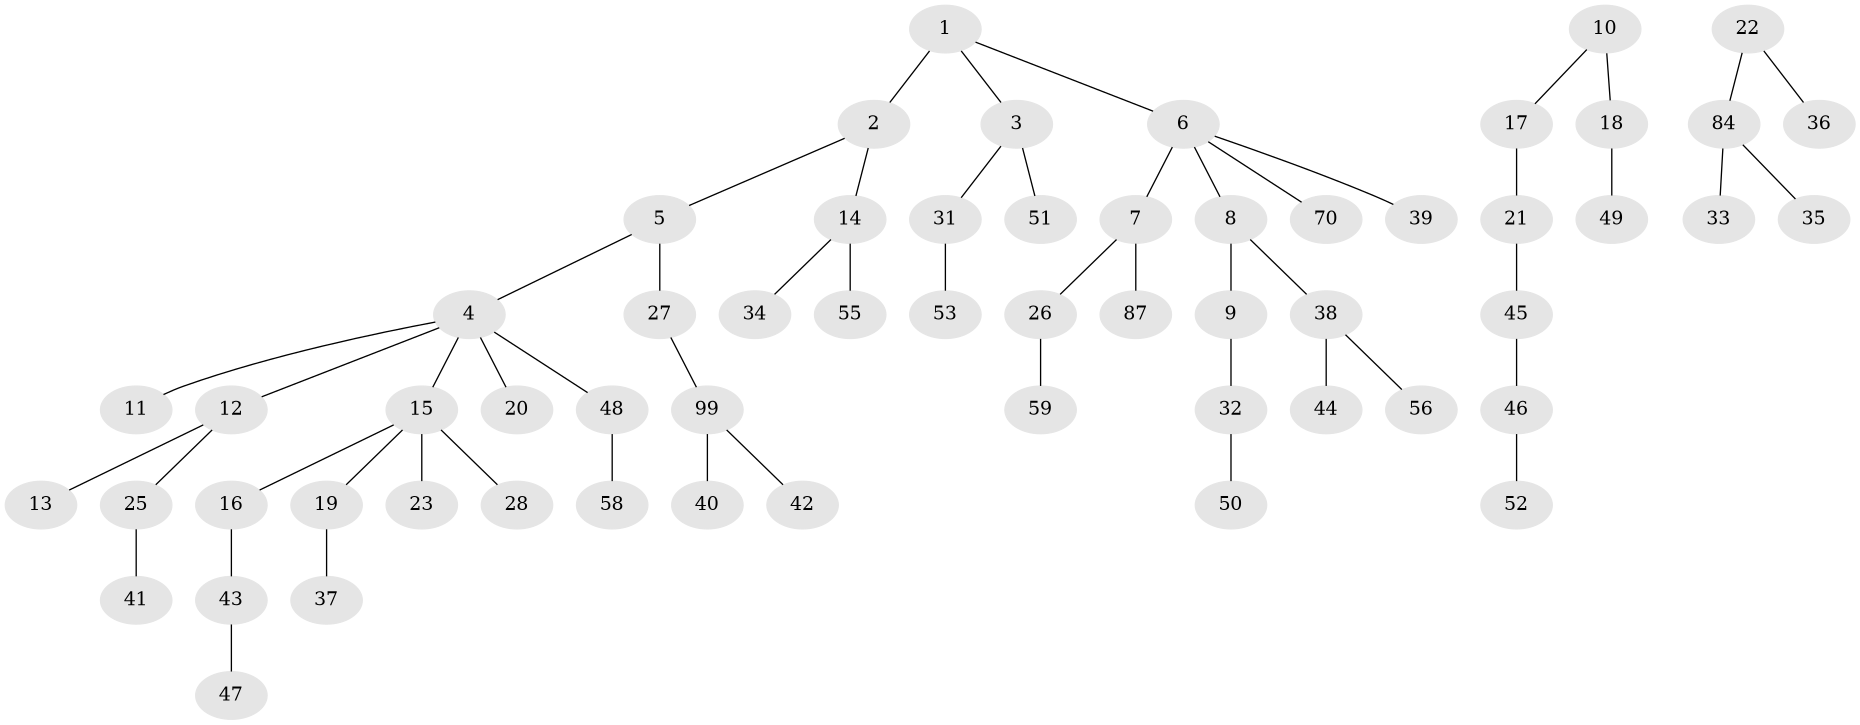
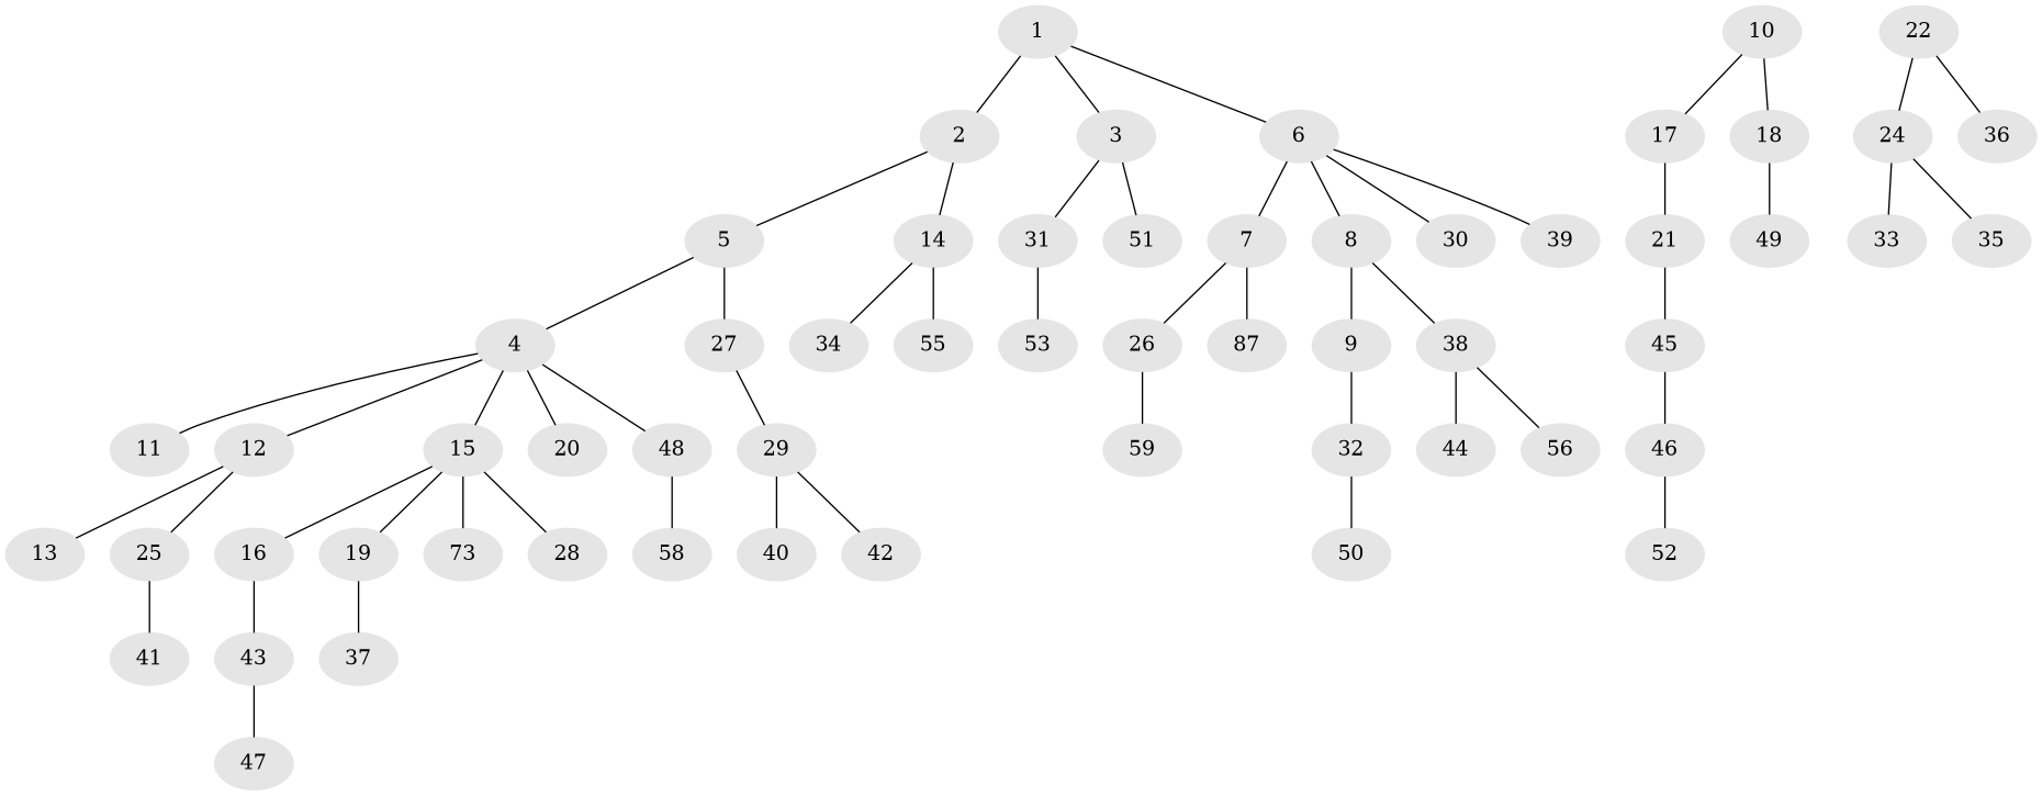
  graph {
    node [color=gray90 style=filled]
    edge [weight=1.0]
    1
    2
    3
    6
    5
    14
    31
    51
    7
    8
-   30 [label=70]
+   30
    39
    10
    17
    18
    4
    11
    12
    15
    20
    48
    27
    34
    55
    22
-   24 [label=84]
+   24
    36
    53
    13
    25
    16
    19
-   23
+   23 [label=73]
    28
    58
-   29 [label=99]
+   29
    26
    n38 [label=87]
    9
    38
    n41 [label=59]
    32
    44
    56
    50
    21
    49
    41
    43
    37
    47
    45
    46
    33
    35
    40
    42
    52
    1 -- 2 [weight=2.0]
    1 -- 3
    1 -- 6
    2 -- 5
    2 -- 14
    3 -- 31
    3 -- 51 [weight=2.0]
    6 -- 7 [weight=2.0]
    6 -- 8
    6 -- 30
    6 -- 39
    5 -- 4
    5 -- 27
    14 -- 34
    14 -- 55
    31 -- 53
    7 -- 26
    7 -- n38
    8 -- 9
    8 -- 38
    10 -- 17
    10 -- 18
    17 -- 21
    18 -- 49
    4 -- 11
    4 -- 12
    4 -- 15
    4 -- 20
    4 -- 48
    12 -- 13
    12 -- 25
    15 -- 16
    15 -- 19
    15 -- 23
    15 -- 28 [weight=3.0]
    48 -- 58
    27 -- 29
    22 -- 24
    22 -- 36
    24 -- 33
    24 -- 35
    25 -- 41
    16 -- 43
    19 -- 37
    29 -- 40
    29 -- 42
    26 -- n41
    9 -- 32
    38 -- 44
    38 -- 56
    32 -- 50
    21 -- 45
    43 -- 47
    45 -- 46
    46 -- 52
  }
